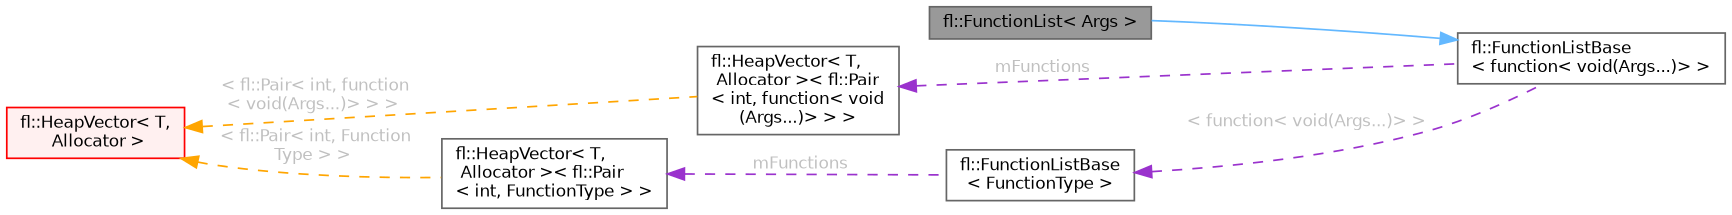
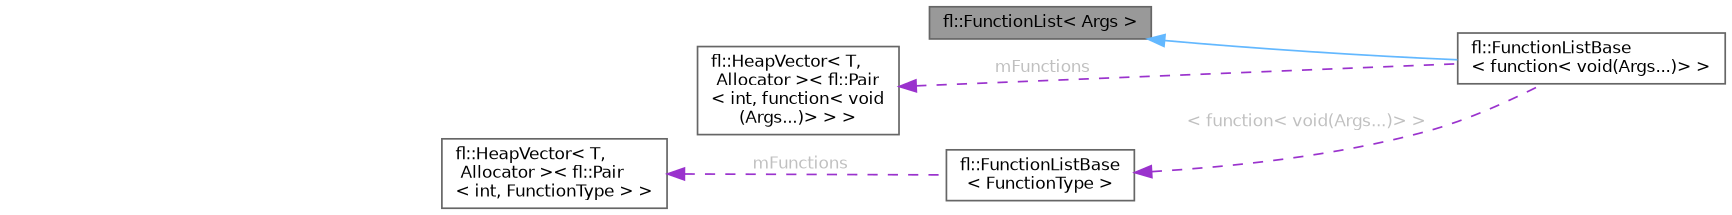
  digraph {
    rankdir=LR
    node [color=gray40 fillcolor=white fontname=Helvetica fontsize=10 shape=box style=filled]
    edge [color=darkorchid3 dir=back fontname=Helvetica fontsize=10 labelfontname=Helvetica labelfontsize=10 style=dashed fontcolor=grey]
    n1 [fillcolor=grey60 fontcolor=black height=0.2 label="fl::FunctionList\< Args \>" width=0.4]
    n2 [height=0.2 label="fl::FunctionListBase\l\< function\< void(Args...)\> \>" width=0.4]
    n3 [height=0.2 label="fl::HeapVector\< T,\l Allocator \>\< fl::Pair\l\< int, function\< void\l(Args...)\> \> \>" width=0.4]
-   n4 [color=red fillcolor="#FFF0F0" height=0.2 label="fl::HeapVector\< T,\l Allocator \>" width=0.4]
    n5 [height=0.2 label="fl::HeapVector\< T,\l Allocator \>\< fl::Pair\l\< int, FunctionType \> \>" width=0.4]
    n6 [height=0.2 label="fl::FunctionListBase\l\< FunctionType \>" width=0.4]
-   n2 -> n1 [color=steelblue1 style=solid fontcolor=""]
+   n1 -> n2 [color=steelblue1 style=solid fontcolor=""]
    n3 -> n2 [label=" mFunctions"]
-   n4 -> n3 [color=orange label=" \< fl::Pair\< int, function\l\< void(Args...)\> \> \>"]
-   n4 -> n5 [color=orange label=" \< fl::Pair\< int, Function\lType \> \>"]
    n5 -> n6 [label=" mFunctions"]
    n6 -> n2 [label=" \< function\< void(Args...)\> \>"]
  }
